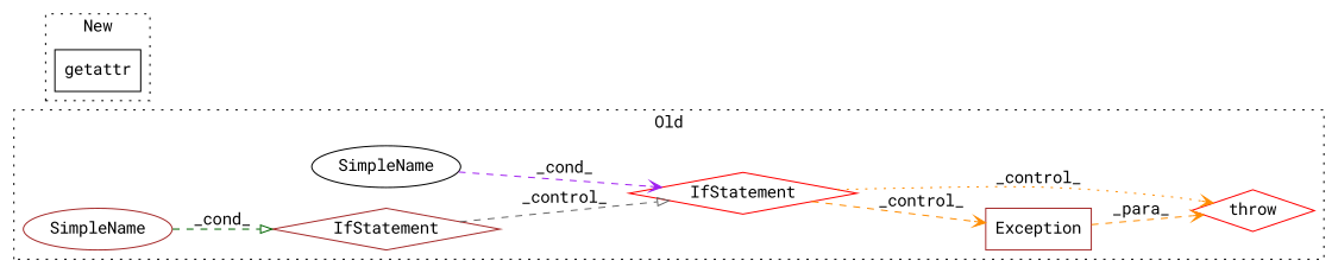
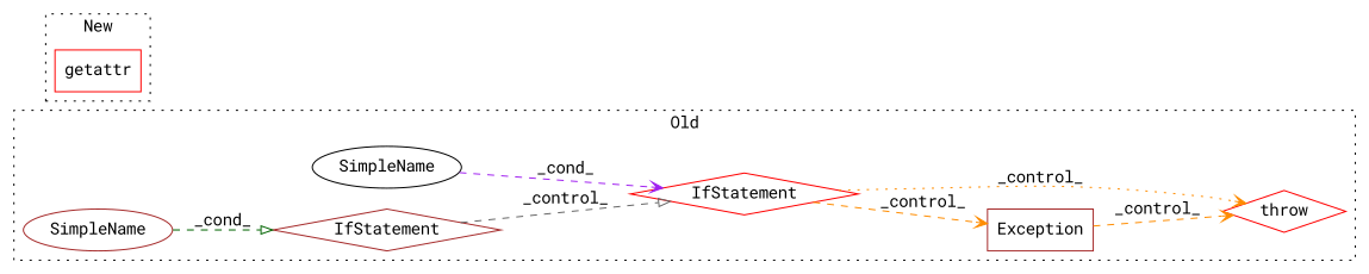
  digraph {
    fontname="Roboto Mono"
    rankdir=LR
    node [a=32 color=brown fontname="Roboto Mono" l="4,2" shape=diamond]
    edge [arrowhead=vee color=darkorange fontname="Roboto Mono" style=dashed]
    n1 [l="10,2" label=Exception s="939,1102" shape=box]
    n2 [a=25 label=IfStatement s="595,609"]
    n3 [a=42 color=black label=SimpleName shape=ellipse l=""]
    n4 [a=53 color=red l=6 label=throw s=933]
    n5 [a=25 color=red label=IfStatement s="893,919"]
    n6 [a=42 l=10 label=SimpleName s=599 shape=ellipse]
-   n7 [color=black l="8,1" label=getattr s="502,541" shape=box]
+   n7 [color=red l="8,1" label=getattr s="502,541" shape=box]
    subgraph cluster_1 {
      label=Old
      style=dotted
      n1
      n2
      n3
      n4
      n5
      n6
    }
    subgraph cluster_2 {
      label=New
      style=dotted
      n7
    }
-   n1 -> n4 [label=_para_]
+   n1 -> n4 [label=_control_]
    n2 -> n5 [arrowhead=onormal color=gray40 label=_control_]
    n3 -> n5 [color=purple label=_cond_]
    n5 -> n1 [label=_control_]
    n5 -> n4 [label=_control_ style=dotted]
    n6 -> n2 [arrowhead=onormal color=darkgreen label=_cond_]
  }
